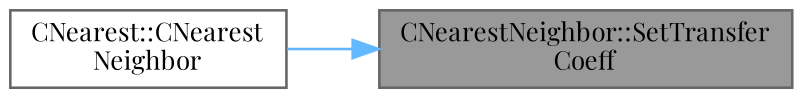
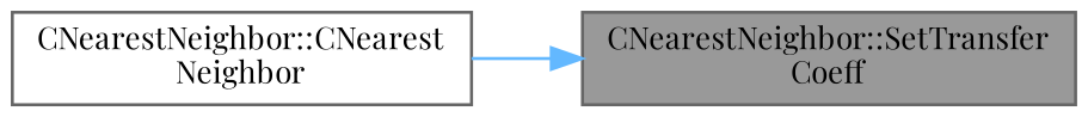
  digraph {
    rankdir=RL
    fontname="Playfair Display"
    node [fontname="Playfair Display" fontsize=10 shape=box style=filled]
    n1 [color=gray40 fillcolor=grey60 fontcolor=black height=0.2 label="CNearestNeighbor::SetTransfer\lCoeff" width=0.4]
-   n2 [color=grey40 fillcolor=white height=0.2 label="CNearest::CNearest\lNeighbor" width=0.4]
+   n2 [color=grey40 fillcolor=white height=0.2 label="CNearestNeighbor::CNearest\lNeighbor" width=0.4]
    n1 -> n2 [color=steelblue1 dir=back fontname="Playfair Display" fontsize=10 labelfontname=Helvetica labelfontsize=10 style=solid]
  }
